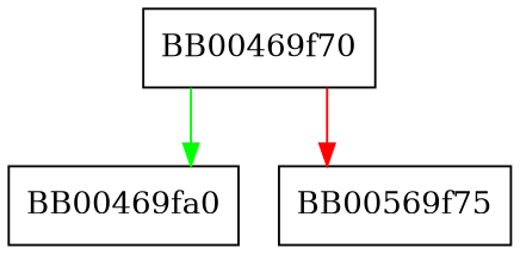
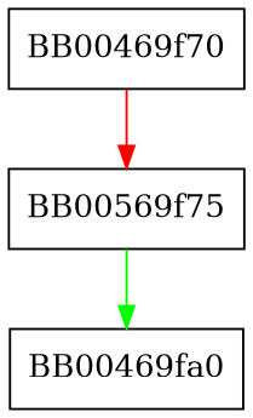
  digraph {
    splines=ortho
    node [shape=box]
    BB00469f70
    BB00469fa0
    n3 [label=BB00569f75]
-   BB00469f70 -> BB00469fa0 [color=green]
+   n3 -> BB00469fa0 [color=green]
    BB00469f70 -> n3 [color=red]
  }
